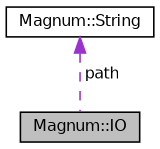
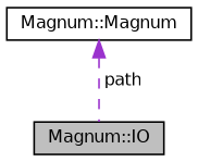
  digraph {
    node [color=black fontname=Helvetica fontsize=10 shape=record style=filled]
    n1 [fillcolor=grey75 fontcolor=black height=0.2 label="Magnum::IO" width=0.4]
-   n2 [fillcolor=white height=0.2 label="Magnum::String" width=0.4]
+   n2 [fillcolor=white height=0.2 label="Magnum::Magnum" width=0.4]
    n2 -> n1 [color=darkorchid3 dir=back fontname=Helvetica fontsize=10 label=" path" labelfontname=Helvetica labelfontsize=10 style=dashed]
  }
